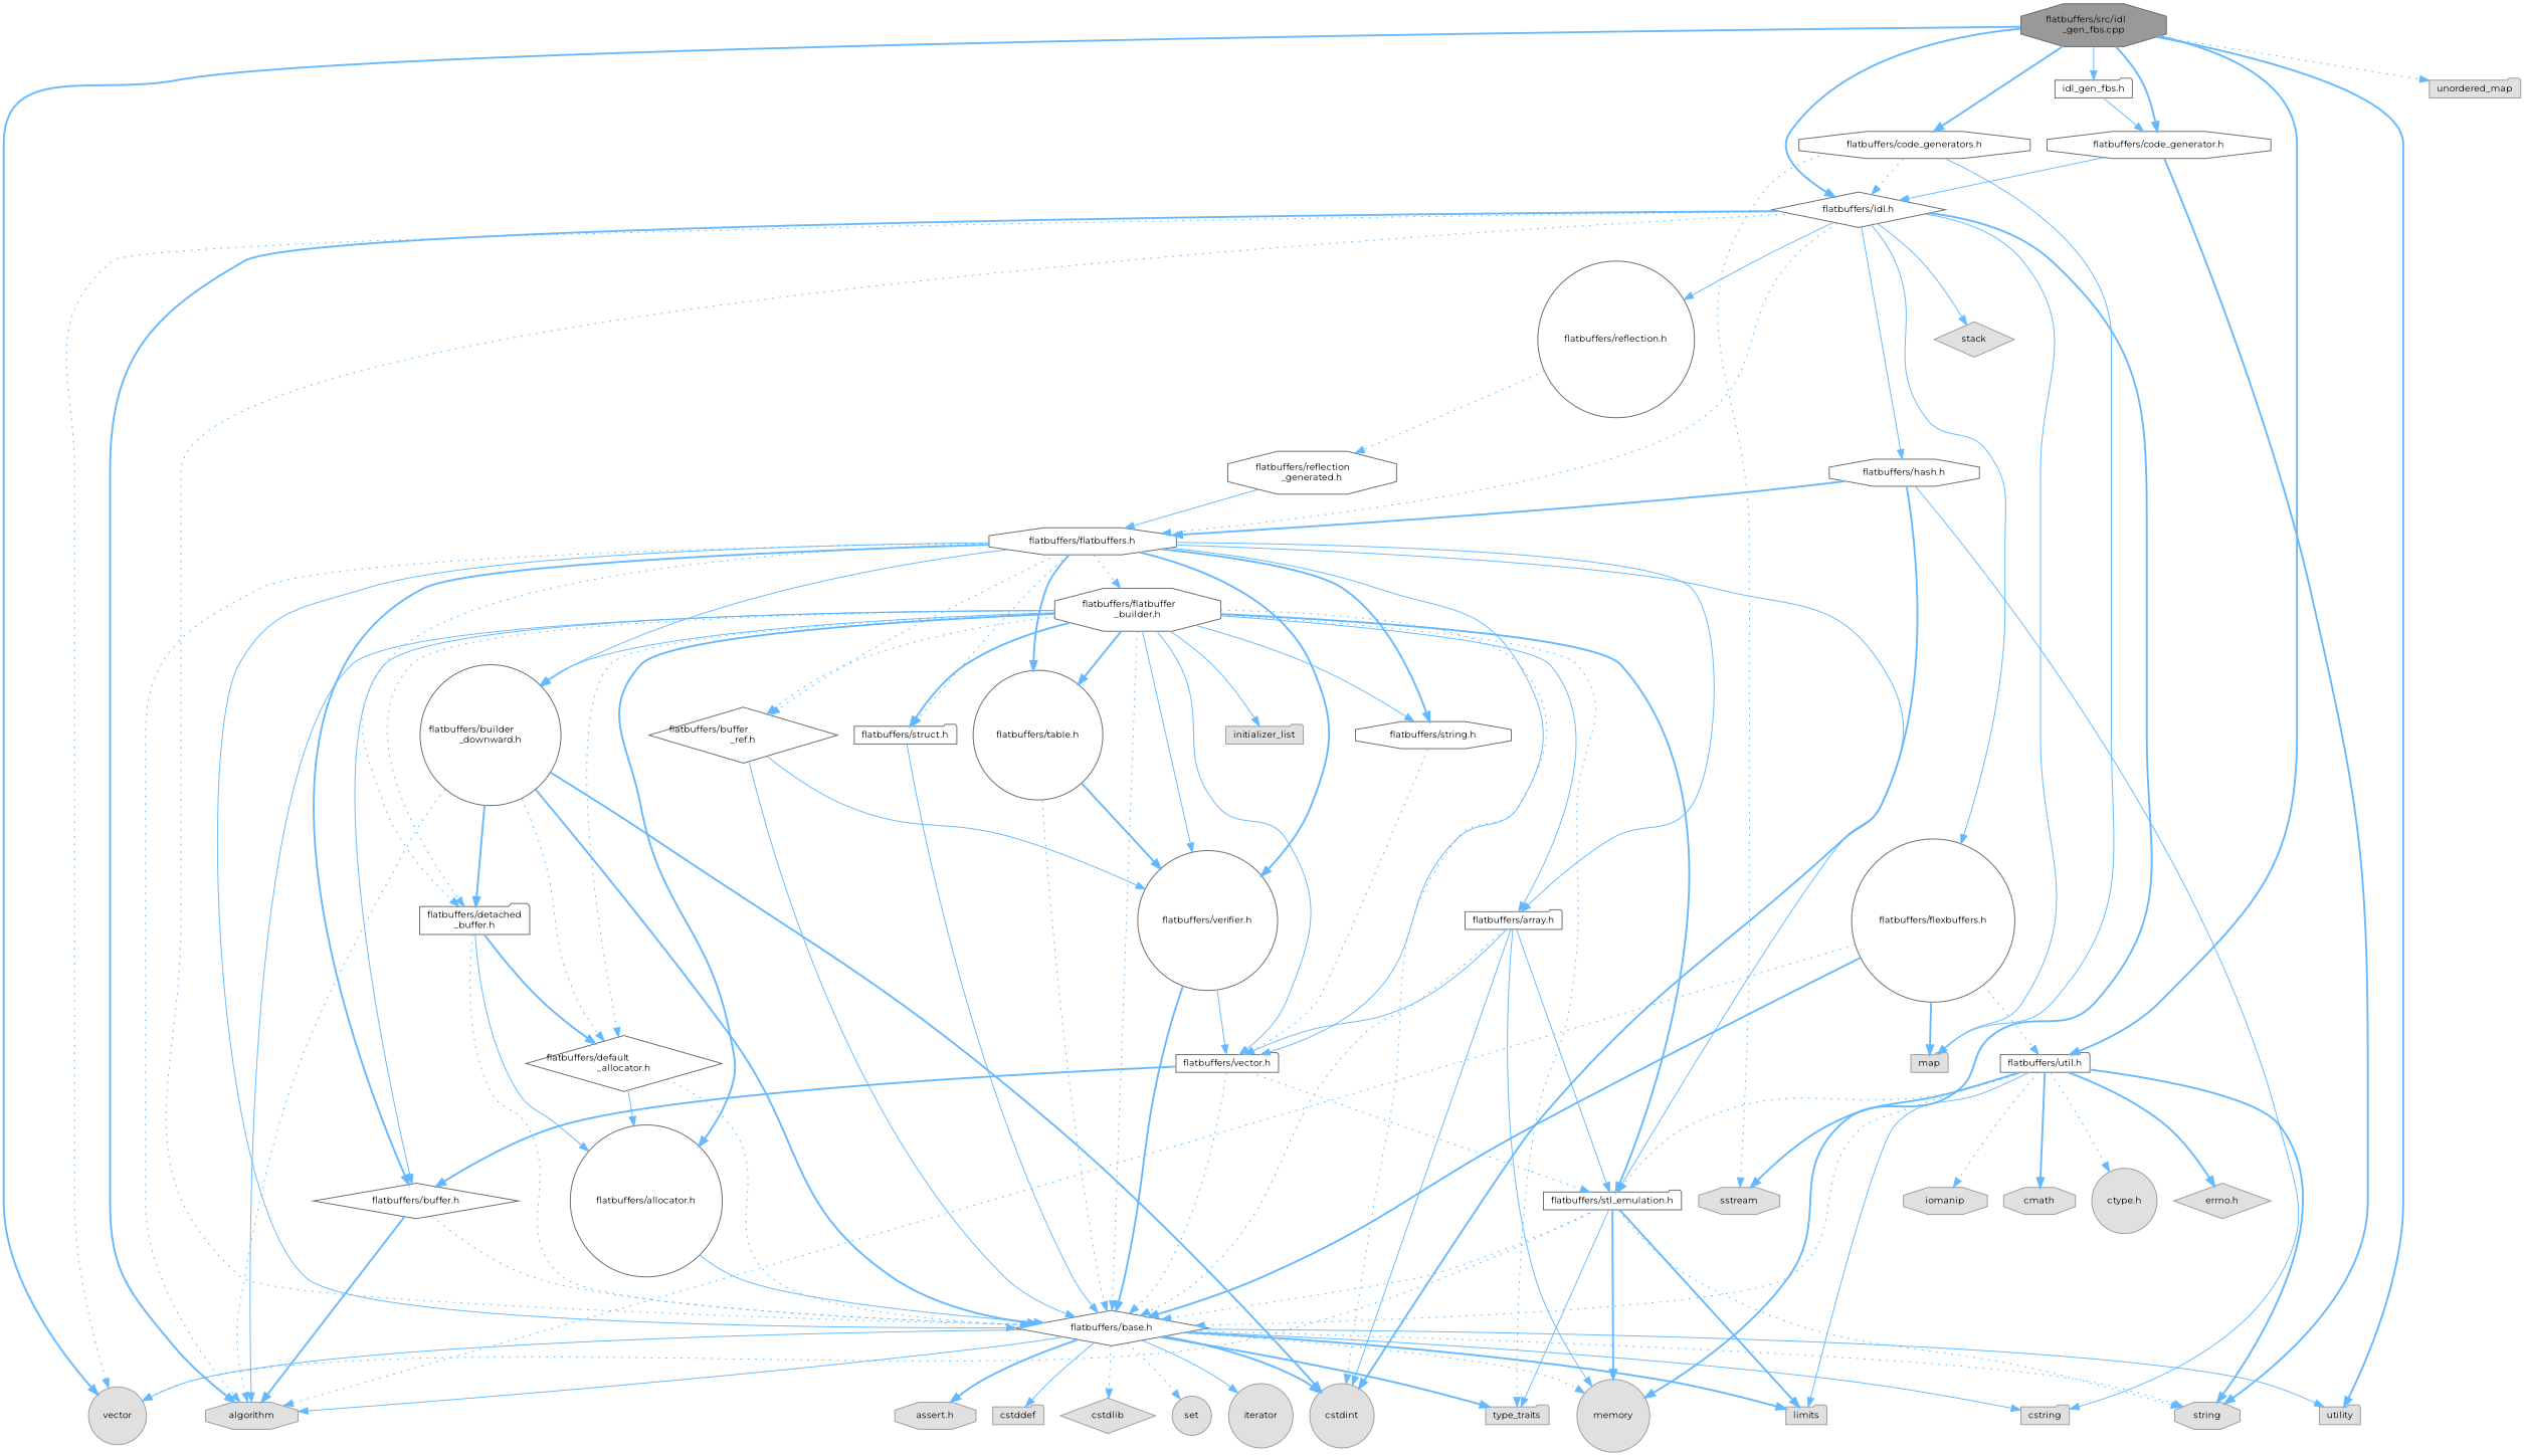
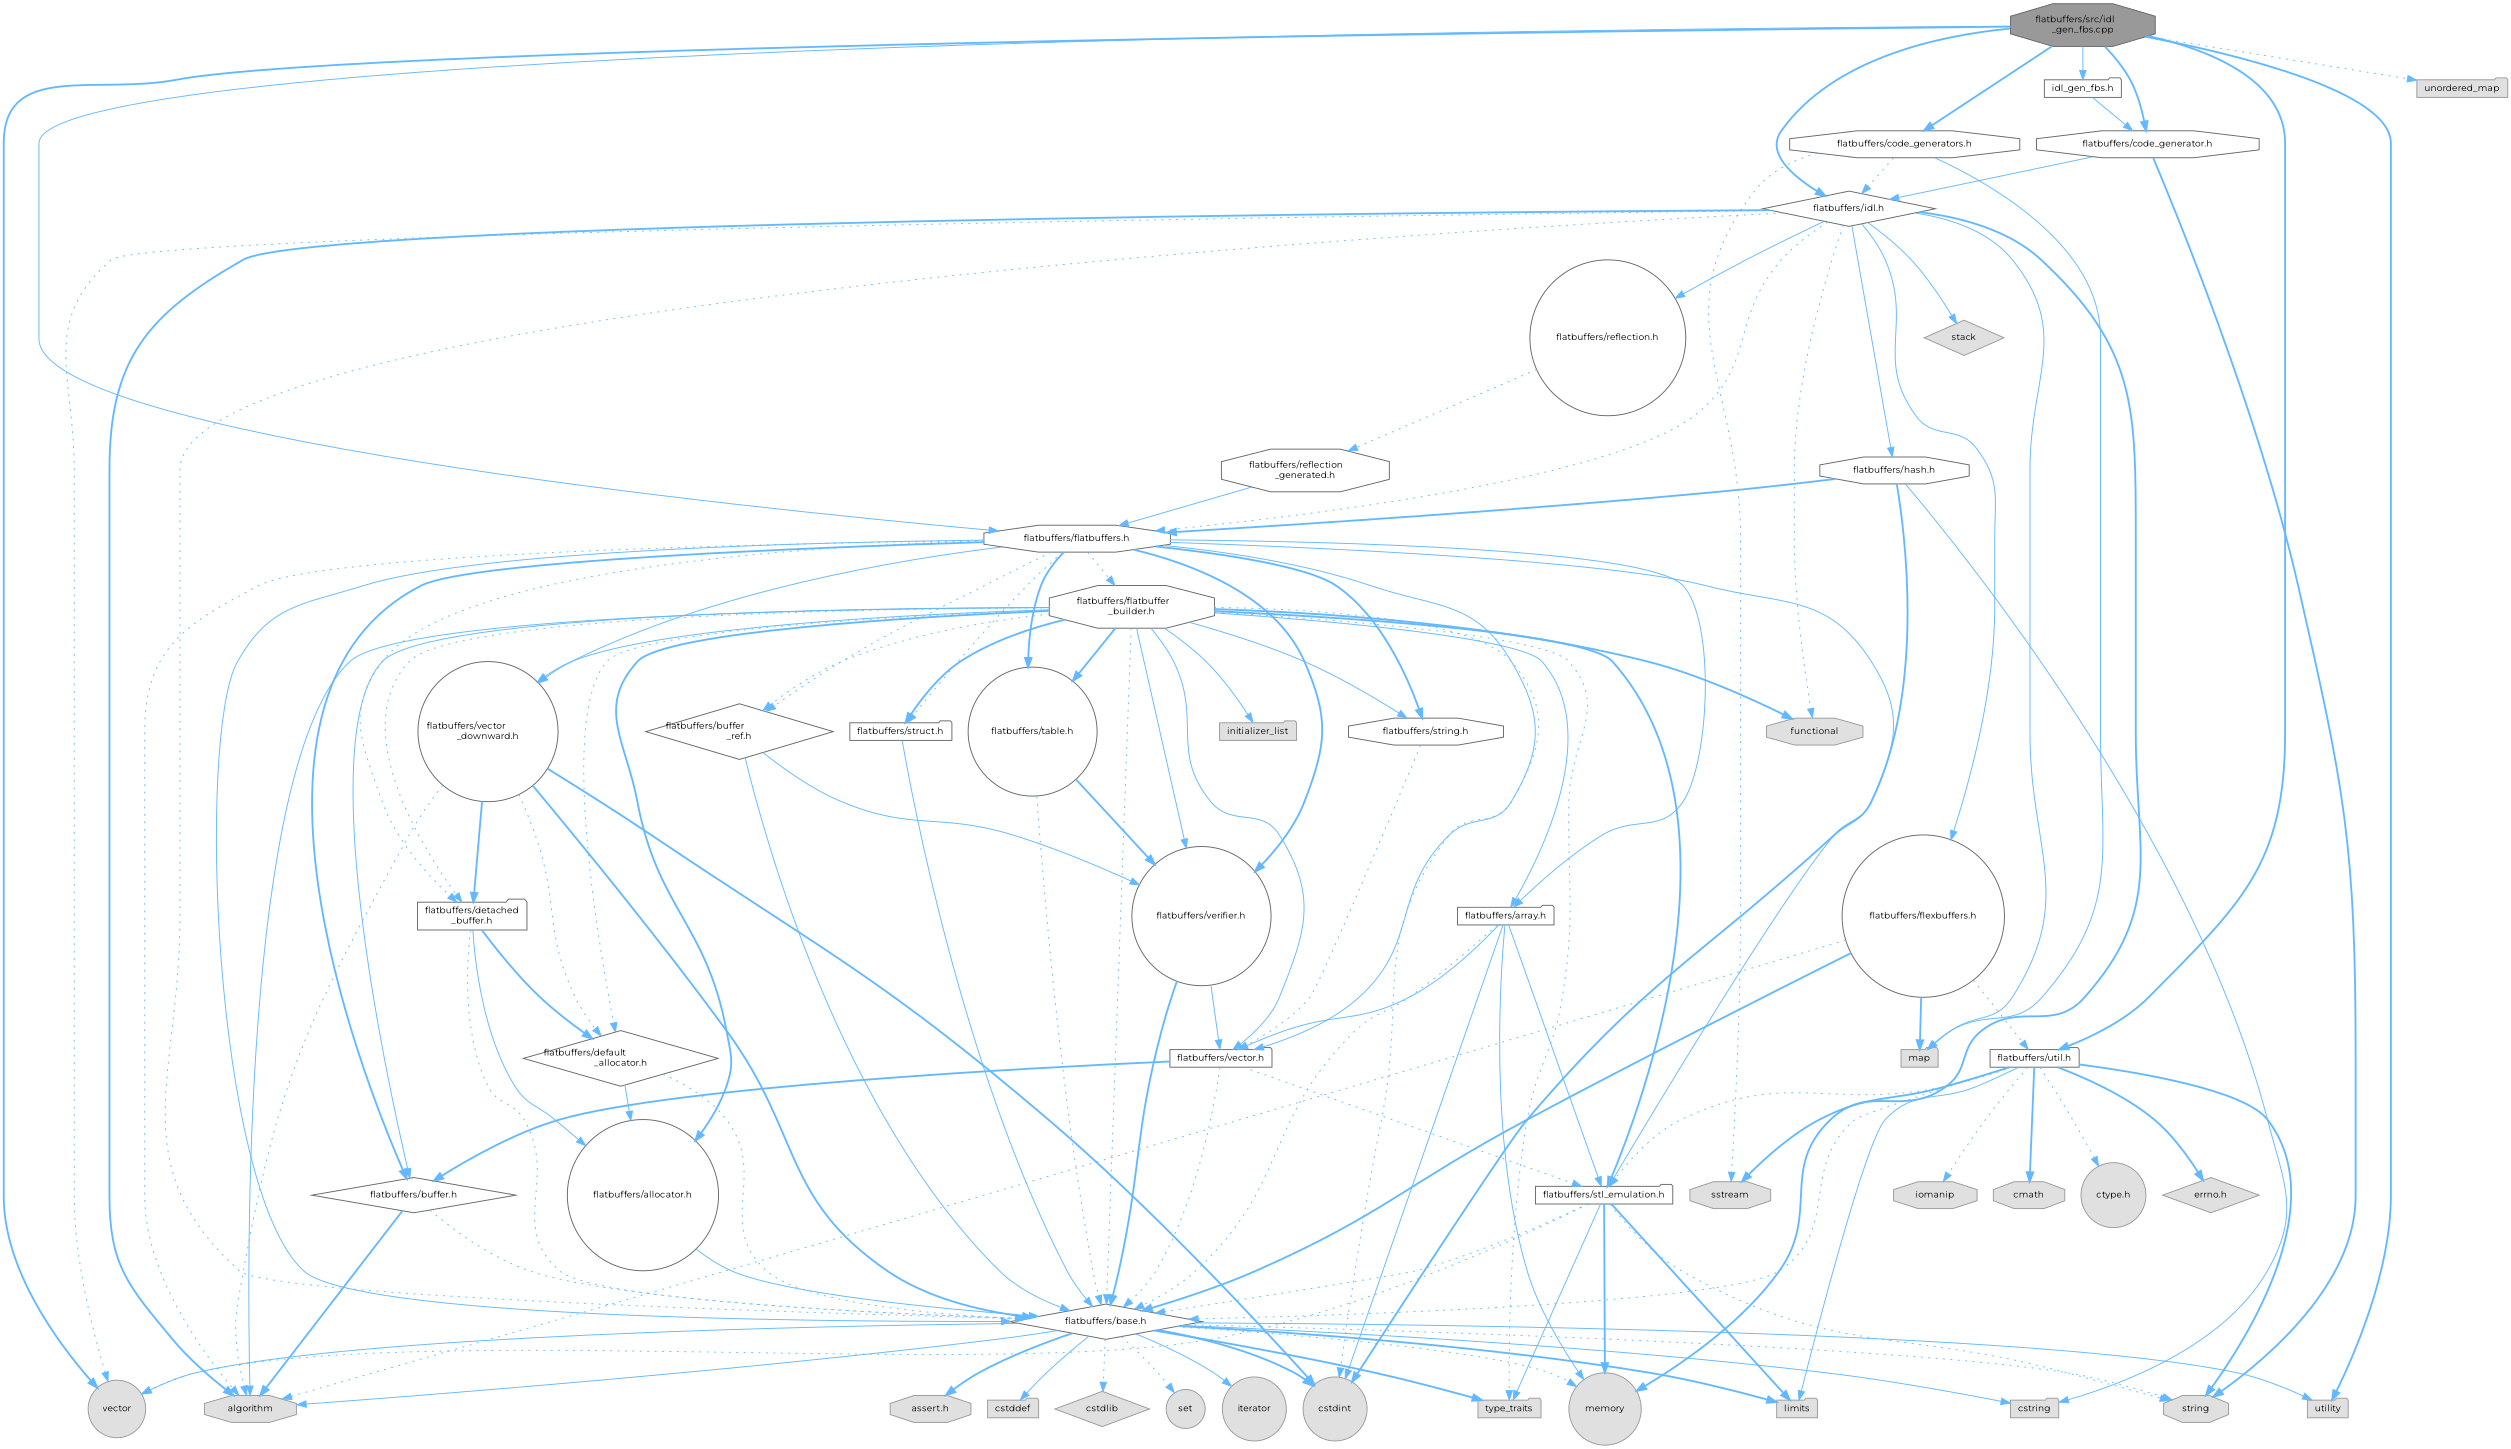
  digraph {
    fontname=Montserrat
    node [color=grey40 fillcolor=white fontname=Montserrat fontsize=10 shape=octagon style=filled]
    edge [color=steelblue1 fontname=Montserrat fontsize=10 labelfontname=Helvetica labelfontsize=10 style=solid]
    n1 [color=gray40 fillcolor=grey60 fontcolor=black height=0.2 label="flatbuffers/src/idl\l_gen_fbs.cpp" width=0.4]
    n2 [height=0.2 label="idl_gen_fbs.h" shape=folder width=0.4]
    n3 [height=0.2 label="flatbuffers/code_generator.h" width=0.4]
    n4 [height=0.2 label="flatbuffers/idl.h" shape=diamond width=0.4]
    n5 [color=grey60 fillcolor="#E0E0E0" height=0.2 label=vector shape=circle width=0.4]
    n6 [color=grey60 fillcolor="#E0E0E0" height=0.2 label=utility shape=folder width=0.4]
    n7 [height=0.2 label="flatbuffers/flatbuffers.h" width=0.4]
    n8 [height=0.2 label="flatbuffers/util.h" shape=folder width=0.4]
    n9 [color=grey60 fillcolor="#E0E0E0" height=0.2 label=unordered_map shape=folder width=0.4]
    n10 [height=0.2 label="flatbuffers/code_generators.h" width=0.4]
    n11 [color=grey60 fillcolor="#E0E0E0" height=0.2 label=string width=0.4]
    n12 [color=grey60 fillcolor="#E0E0E0" height=0.2 label=algorithm width=0.4]
+   n13 [color=grey60 fillcolor="#E0E0E0" height=0.2 label=functional width=0.4]
    n14 [color=grey60 fillcolor="#E0E0E0" height=0.2 label=map shape=folder width=0.4]
    n15 [color=grey60 fillcolor="#E0E0E0" height=0.2 label=memory shape=circle width=0.4]
    n16 [color=grey60 fillcolor="#E0E0E0" height=0.2 label=stack shape=diamond width=0.4]
    n17 [height=0.2 label="flatbuffers/base.h" shape=diamond width=0.4]
    n18 [height=0.2 label="flatbuffers/flexbuffers.h" shape=circle width=0.4]
    n19 [height=0.2 label="flatbuffers/hash.h" width=0.4]
    n20 [height=0.2 label="flatbuffers/reflection.h" shape=circle width=0.4]
    n21 [height=0.2 label="flatbuffers/array.h" shape=folder width=0.4]
    n22 [height=0.2 label="flatbuffers/stl_emulation.h" shape=folder width=0.4]
    n23 [height=0.2 label="flatbuffers/vector.h" shape=folder width=0.4]
    n24 [height=0.2 label="flatbuffers/buffer.h" shape=diamond width=0.4]
    n25 [height=0.2 label="flatbuffers/buffer\l_ref.h" shape=diamond width=0.4]
    n26 [height=0.2 label="flatbuffers/verifier.h" shape=circle width=0.4]
    n27 [height=0.2 label="flatbuffers/detached\l_buffer.h" shape=folder width=0.4]
    n28 [height=0.2 label="flatbuffers/flatbuffer\l_builder.h" width=0.4]
    n29 [height=0.2 label="flatbuffers/string.h" width=0.4]
    n30 [height=0.2 label="flatbuffers/struct.h" shape=folder width=0.4]
    n31 [height=0.2 label="flatbuffers/table.h" shape=circle width=0.4]
-   n32 [height=0.2 label="flatbuffers/builder\l_downward.h" shape=circle width=0.4]
+   n32 [height=0.2 label="flatbuffers/vector\l_downward.h" shape=circle width=0.4]
    n33 [color=grey60 fillcolor="#E0E0E0" height=0.2 label=limits shape=folder width=0.4]
    n34 [color=grey60 fillcolor="#E0E0E0" height=0.2 label="ctype.h" shape=circle width=0.4]
    n35 [color=grey60 fillcolor="#E0E0E0" height=0.2 label="errno.h" shape=diamond width=0.4]
    n36 [color=grey60 fillcolor="#E0E0E0" height=0.2 label=iomanip width=0.4]
    n37 [color=grey60 fillcolor="#E0E0E0" height=0.2 label=sstream width=0.4]
    n38 [color=grey60 fillcolor="#E0E0E0" height=0.2 label=cmath width=0.4]
    n39 [color=grey60 fillcolor="#E0E0E0" height=0.2 label="assert.h" width=0.4]
    n40 [color=grey60 fillcolor="#E0E0E0" height=0.2 label=cstdint shape=circle width=0.4]
    n41 [color=grey60 fillcolor="#E0E0E0" height=0.2 label=cstddef shape=folder width=0.4]
    n42 [color=grey60 fillcolor="#E0E0E0" height=0.2 label=cstdlib shape=diamond width=0.4]
    n43 [color=grey60 fillcolor="#E0E0E0" height=0.2 label=cstring shape=folder width=0.4]
    n44 [color=grey60 fillcolor="#E0E0E0" height=0.2 label=type_traits shape=folder width=0.4]
    n45 [color=grey60 fillcolor="#E0E0E0" height=0.2 label=set shape=circle width=0.4]
    n46 [color=grey60 fillcolor="#E0E0E0" height=0.2 label=iterator shape=circle width=0.4]
    n47 [height=0.2 label="flatbuffers/reflection\l_generated.h" width=0.4]
    n48 [height=0.2 label="flatbuffers/allocator.h" shape=circle width=0.4]
    n49 [height=0.2 label="flatbuffers/default\l_allocator.h" shape=diamond width=0.4]
    n50 [color=grey60 fillcolor="#E0E0E0" height=0.2 label=initializer_list shape=folder width=0.4]
    n1 -> n2
    n1 -> n3 [style=bold]
    n1 -> n4 [style=bold]
    n1 -> n5 [style=bold]
    n1 -> n6 [style=bold]
+   n1 -> n7
    n1 -> n8 [style=bold]
    n1 -> n9 [style=dotted]
    n1 -> n10 [style=bold]
    n2 -> n3
    n3 -> n4
    n3 -> n11 [style=bold]
    n4 -> n5 [style=dotted]
    n4 -> n7 [style=dotted]
    n4 -> n12 [style=bold]
+   n4 -> n13 [style=dotted]
    n4 -> n14
    n4 -> n15 [style=bold]
    n4 -> n16
    n4 -> n17 [style=dotted]
    n4 -> n18
    n4 -> n19
    n4 -> n20
    n7 -> n12 [style=dotted]
    n7 -> n17
    n7 -> n21
    n7 -> n22
    n7 -> n23
    n7 -> n24 [style=bold]
    n7 -> n25 [style=dotted]
    n7 -> n26 [style=bold]
    n7 -> n27 [style=dotted]
    n7 -> n28 [style=dotted]
    n7 -> n29 [style=bold]
    n7 -> n30 [style=dotted]
    n7 -> n31 [style=bold]
    n7 -> n32
    n8 -> n11 [style=bold]
    n8 -> n17 [style=dotted]
    n8 -> n22 [style=dotted]
    n8 -> n33
    n8 -> n34 [style=dotted]
    n8 -> n35 [style=bold]
    n8 -> n36 [style=dotted]
    n8 -> n37 [style=bold]
    n8 -> n38 [style=bold]
    n10 -> n4 [style=dotted]
    n10 -> n14
    n10 -> n37 [style=dotted]
    n17 -> n5
    n17 -> n6
    n17 -> n11 [style=dotted]
    n17 -> n12
    n17 -> n15 [style=dotted]
    n17 -> n33 [style=bold]
    n17 -> n39 [style=bold]
    n17 -> n40 [style=bold]
    n17 -> n41
    n17 -> n42 [style=dotted]
    n17 -> n43
    n17 -> n44 [style=bold]
    n17 -> n45 [style=dotted]
    n17 -> n46
    n18 -> n8 [style=dotted]
    n18 -> n12 [style=dotted]
    n18 -> n14 [style=bold]
    n18 -> n17 [style=bold]
    n19 -> n7 [style=bold]
    n19 -> n40 [style=bold]
    n19 -> n43
    n20 -> n47 [style=dotted]
    n21 -> n15
    n21 -> n17 [style=dotted]
    n21 -> n22
    n21 -> n23
    n21 -> n40
    n22 -> n5 [style=dotted]
    n22 -> n11 [style=dotted]
    n22 -> n15 [style=bold]
    n22 -> n17 [style=dotted]
    n22 -> n33 [style=bold]
    n22 -> n44
    n23 -> n17 [style=dotted]
    n23 -> n22 [style=dotted]
    n23 -> n24 [style=bold]
    n24 -> n12 [style=bold]
    n24 -> n17 [style=dotted]
    n25 -> n17
    n25 -> n26
    n26 -> n17 [style=bold]
    n26 -> n23
    n27 -> n17 [style=dotted]
    n27 -> n48
    n27 -> n49 [style=bold]
    n28 -> n12
+   n28 -> n13 [style=bold]
    n28 -> n17 [style=dotted]
    n28 -> n21
    n28 -> n22 [style=bold]
    n28 -> n23
    n28 -> n24
    n28 -> n25 [style=dotted]
    n28 -> n26
    n28 -> n27 [style=dotted]
    n28 -> n29
    n28 -> n30 [style=bold]
    n28 -> n31 [style=bold]
    n28 -> n32
    n28 -> n40 [style=dotted]
    n28 -> n44 [style=dotted]
    n28 -> n48 [style=bold]
    n28 -> n49 [style=dotted]
    n28 -> n50
    n29 -> n23 [style=dotted]
    n30 -> n17
    n31 -> n17 [style=dotted]
    n31 -> n26 [style=bold]
    n32 -> n12 [style=dotted]
    n32 -> n17 [style=bold]
    n32 -> n27 [style=bold]
    n32 -> n40 [style=bold]
    n32 -> n49 [style=dotted]
    n47 -> n7
    n48 -> n17
    n49 -> n17 [style=dotted]
    n49 -> n48
  }
